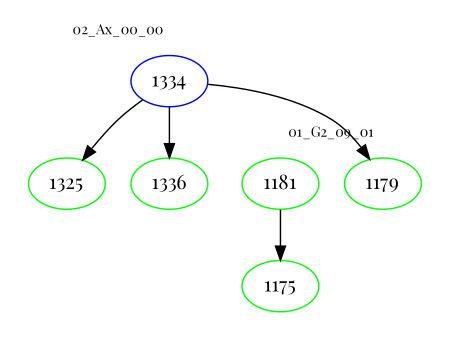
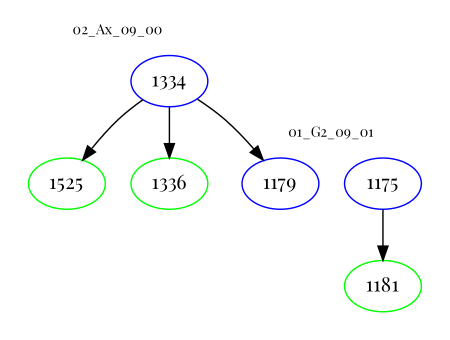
  digraph {
    fontname="Playfair Display"
    node [color=blue fontname="Playfair Display"]
    edge [color=black fontname="Playfair Display"]
    n1 [label=1334]
-   n2 [color=green label=1325]
+   n2 [color=green label=1525]
    n3 [color=green label=1336]
-   n4 [color=green label=1175]
-   n5 [color=green label=1179]
+   n4 [label=1175]
+   n5 [label=1179]
    n6 [color=green label=1181]
    subgraph cluster_1 {
      color=white
      fontsize=10
-     label="02_Ax_00_00"
+     label="02_Ax_09_00"
      n1
      n2
      n3
    }
    subgraph cluster_2 {
      color=white
      fontsize=10
      label="01_G2_09_01"
      n4
      n5
      n6
    }
    n1 -> n2
    n1 -> n3
    n1 -> n5
-   n6 -> n4
+   n4 -> n6
  }
